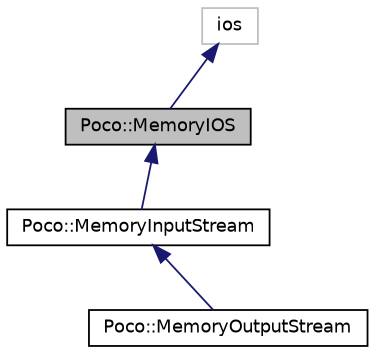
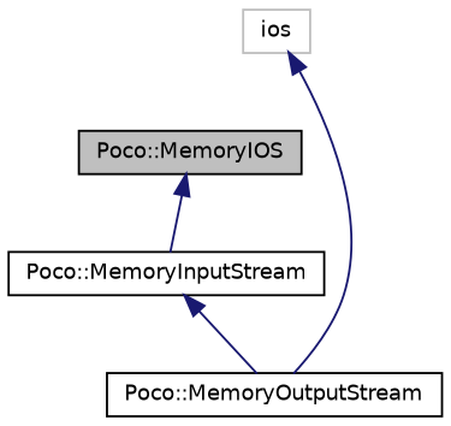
  digraph {
    node [color=black fillcolor=white fontname=Helvetica fontsize=10 shape=record style=filled]
    edge [color=midnightblue dir=back fontname=Helvetica fontsize=10 labelfontname=Helvetica labelfontsize=10 style=solid]
    n1 [fillcolor=grey75 fontcolor=black height=0.2 label="Poco::MemoryIOS" width=0.4]
    n2 [height=0.2 label="Poco::MemoryInputStream" width=0.4]
    n3 [height=0.2 label="Poco::MemoryOutputStream" width=0.4]
    n4 [color=grey75 height=0.2 label=ios width=0.4]
    n1 -> n2
    n2 -> n3
-   n4 -> n1
+   n4 -> n3
  }
